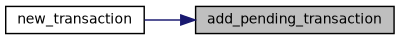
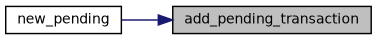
  digraph {
    rankdir=RL
    node [color=black fontname=Helvetica fontsize=10 shape=record style=filled]
    n1 [fillcolor=grey75 fontcolor=black height=0.2 label=add_pending_transaction width=0.4]
-   n2 [fillcolor=white height=0.2 label=new_transaction width=0.4]
+   n2 [fillcolor=white height=0.2 label=new_pending width=0.4]
    n1 -> n2 [color=midnightblue dir=back fontname=Helvetica fontsize=10 labelfontname=Helvetica labelfontsize=10 style=solid]
  }
